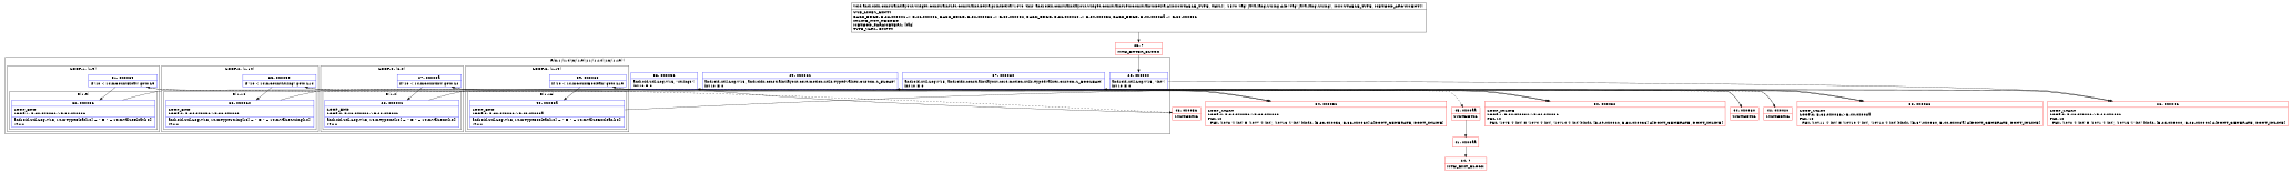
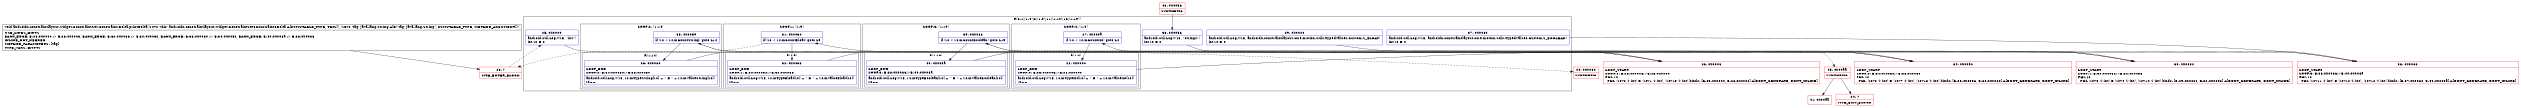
  digraph {
    node [color=blue shape=record]
    n1 [label="{28\:\ 0x000c|LOOP_END\lLOOP:0: B:26:0x0006\-\>B:28:0x000c\l|android.util.Log.v(r5, r4.mTypeInt[r0] + \" = \" + r4.mValueInt[r0])\lr0++\l}"]
    n2 [label="{27\:\ 0x000a|if (r0 \< r4.mCountInt) goto L4\l}"]
    n3 [label="{32\:\ 0x0036|LOOP_END\lLOOP:1: B:30:0x0032\-\>B:32:0x0036\l|android.util.Log.v(r5, r4.mTypeFloat[r0] + \" = \" + r4.mValueFloat[r0])\lr0++\l}"]
    n4 [label="{31\:\ 0x0034|if (r0 \< r4.mCountFloat) goto L9\l}"]
    n5 [label="{36\:\ 0x0060|LOOP_END\lLOOP:2: B:34:0x005c\-\>B:36:0x0060\l|android.util.Log.v(r5, r4.mTypeString[r0] + \" = \" + r4.mValueString[r0])\lr0++\l}"]
    n6 [label="{35\:\ 0x005e|if (r0 \< r4.mCountString) goto L14\l}"]
    n7 [label="{40\:\ 0x008a|LOOP_END\lLOOP:3: B:38:0x0086\-\>B:40:0x008a\l|android.util.Log.v(r5, r4.mTypeBoolean[r0] + \" = \" + r4.mValueBoolean[r0])\lr0++\l}"]
    n8 [label="{39\:\ 0x0088|if (r0 \< r4.mCountBoolean) goto L19\l}"]
    n9 [label="{25\:\ 0x0000|android.util.Log.v(r5, \"int\")\lint r0 = 0\l}"]
    n10 [label="{29\:\ 0x002c|android.util.Log.v(r5, androidx.constraintlayout.core.motion.utils.TypedValues.Custom.S_FLOAT)\lint r0 = 0\l}"]
    n11 [label="{33\:\ 0x0056|android.util.Log.v(r5, \"strings\")\lint r0 = 0\l}"]
    n12 [label="{37\:\ 0x0080|android.util.Log.v(r5, androidx.constraintlayout.core.motion.utils.TypedValues.Custom.S_BOOLEAN)\lint r0 = 0\l}"]
    n13 [color=red label="{26\:\ 0x0006|LOOP_START\lLOOP:0: B:26:0x0006\-\>B:28:0x000c\lPHI: r0 \l  PHI: (r0v2 'i' int) = (r0v1 'i' int), (r0v15 'i' int) binds: [B:25:0x0000, B:28:0x000c] A[DONT_GENERATE, DONT_INLINE]\l}"]
-   n14 [color=red label="{42\:\ 0x002c|SYNTHETIC\l}"]
-   n15 [color=red label="{30\:\ 0x0032|LOOP_INLINE\lLOOP:1: B:30:0x0032\-\>B:32:0x0036\lPHI: r0 \l  PHI: (r0v5 'i' int) = (r0v4 'i' int), (r0v14 'i' int) binds: [B:29:0x002c, B:32:0x0036] A[DONT_GENERATE, DONT_INLINE]\l}"]
+   n15 [color=red label="{30\:\ 0x0032|LOOP_START\lLOOP:1: B:30:0x0032\-\>B:32:0x0036\lPHI: r0 \l  PHI: (r0v5 'i' int) = (r0v4 'i' int), (r0v14 'i' int) binds: [B:29:0x002c, B:32:0x0036] A[DONT_GENERATE, DONT_INLINE]\l}"]
    n16 [color=red label="{43\:\ 0x0056|SYNTHETIC\l}"]
    n17 [color=red label="{34\:\ 0x005c|LOOP_START\lLOOP:2: B:34:0x005c\-\>B:36:0x0060\lPHI: r0 \l  PHI: (r0v8 'i' int) = (r0v7 'i' int), (r0v13 'i' int) binds: [B:33:0x0056, B:36:0x0060] A[DONT_GENERATE, DONT_INLINE]\l}"]
    n18 [color=red label="{44\:\ 0x0080|SYNTHETIC\l}"]
    n19 [color=red label="{38\:\ 0x0086|LOOP_START\lLOOP:3: B:38:0x0086\-\>B:40:0x008a\lPHI: r0 \l  PHI: (r0v11 'i' int) = (r0v10 'i' int), (r0v12 'i' int) binds: [B:37:0x0080, B:40:0x008a] A[DONT_GENERATE, DONT_INLINE]\l}"]
    n20 [color=red label="{45\:\ 0x00aa|SYNTHETIC\l}"]
    n21 [color=red label="{41\:\ 0x00aa}"]
    n22 [color=red label="{23\:\ ?|MTH_ENTER_BLOCK\l}"]
    n23 [color=red label="{24\:\ ?|MTH_EXIT_BLOCK\l}"]
    n24 [label="{void androidx.constraintlayout.widget.ConstraintSet.Constraint.Delta.printDelta((r4v0 'this' androidx.constraintlayout.widget.ConstraintSet$Constraint$Delta A[IMMUTABLE_TYPE, THIS]), (r5v0 'tag' java.lang.String A[D('tag' java.lang.String), IMMUTABLE_TYPE, METHOD_ARGUMENT]))  | USE_LINES_HINTS\lBACK_EDGE: B:28:0x000c \-\> B:26:0x0006, BACK_EDGE: B:32:0x0036 \-\> B:30:0x0032, BACK_EDGE: B:36:0x0060 \-\> B:34:0x005c, BACK_EDGE: B:40:0x008a \-\> B:38:0x0086\lINLINE_NOT_NEEDED\lMETHOD_PARAMETERS: [tag]\lTYPE_VARS: EMPTY\l}" color=""]
    subgraph cluster_1 {
      label="R(8:1|(1:4)|6|(1:9)|11|(1:14)|16|(1:19))"
      n9
      n10
      n11
      n12
      subgraph cluster_2 {
-       label="LOOP:0: (6:4)"
+       label="LOOP:0: (1:4)"
        n2
        subgraph cluster_3 {
          label="R(1:4)"
          n1
        }
      }
      subgraph cluster_4 {
        label="LOOP:1: (1:9)"
        n4
        subgraph cluster_5 {
          label="R(1:9)"
          n3
        }
      }
      subgraph cluster_6 {
        label="LOOP:2: (1:14)"
        n6
        subgraph cluster_7 {
          label="R(1:14)"
          n5
        }
      }
      subgraph cluster_8 {
        label="LOOP:3: (1:19)"
        n8
        subgraph cluster_9 {
          label="R(1:16)"
          n7
        }
      }
    }
    n1 -> n13
    n2 -> n1
-   n2 -> n14 [style=dashed]
    n3 -> n15
    n4 -> n3
-   n4 -> n16 [style=dashed]
+   n4 -> n22 [style=dashed]
    n5 -> n17
    n6 -> n5
    n6 -> n18 [style=dashed]
    n7 -> n19
    n8 -> n7
    n8 -> n20 [style=dashed]
    n9 -> n13
    n10 -> n15
    n11 -> n17
    n12 -> n19
    n13 -> n2
-   n14 -> n10
    n15 -> n4
    n16 -> n11
    n17 -> n6
-   n18 -> n12
    n19 -> n8
    n20 -> n21
-   n21 -> n23
-   n22 -> n9
+   n20 -> n23
+   n22 -> n9 [style=dashed]
    n24 -> n22
  }
